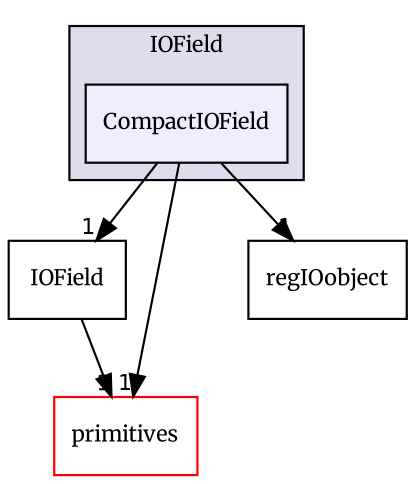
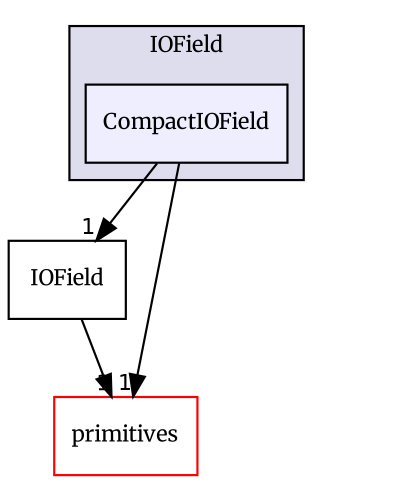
  digraph {
    compound=true
    fontname=Merriweather
    node [fontname=Merriweather fontsize=10 shape=box]
    edge [fontname=Merriweather headlabel=1 labeldistance=1.5 labelfontname=Helvetica labelfontsize=10]
    n1 [fillcolor="#eeeeff" label=CompactIOField pencolor=black style=filled]
    n2 [label=IOField]
    n3 [color=red label=primitives]
-   n4 [label=regIOobject]
    subgraph cluster_1 {
      bgcolor="#ddddee"
      fontsize=10
      label=IOField
      pencolor=black
      n1
    }
    n1 -> n2
    n1 -> n3
-   n1 -> n4
    n2 -> n3
  }
